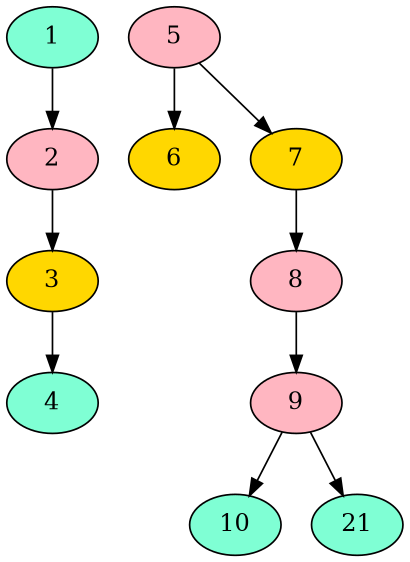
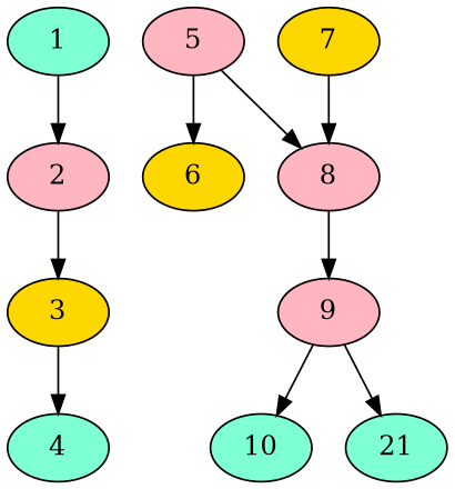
  digraph {
    node [fillcolor=aquamarine style=filled]
    1 [alpha=0.04 expect_size=507227256543840064]
    2 [alpha=0.05 expect_size=4117092324947787776 fillcolor=lightpink]
    3 [alpha=0.10 expect_size=454302134543473152 fillcolor=gold]
    4 [alpha=0.14 expect_size=120307925165736460288]
    5 [alpha=0.12 expect_size=21551184368409509888 fillcolor=lightpink]
    6 [alpha=0.03 expect_size=207994791256915968000 fillcolor=gold]
    7 [alpha=0.01 expect_size=69099519348556552 fillcolor=gold]
    8 [alpha=0.06 expect_size=114904020889758000 fillcolor=lightpink]
    9 [alpha=0.08 expect_size=14993968827358773248 fillcolor=lightpink]
    10 [alpha=0.02 expect_size=1661857480023124]
    n11 [alpha=0.20 expect_size=14860930777088000000 label=21]
    1 -> 2
    2 -> 3
    3 -> 4
    5 -> 6
-   5 -> 7
+   5 -> 8
    7 -> 8
    8 -> 9
    9 -> 10
    9 -> n11
  }
